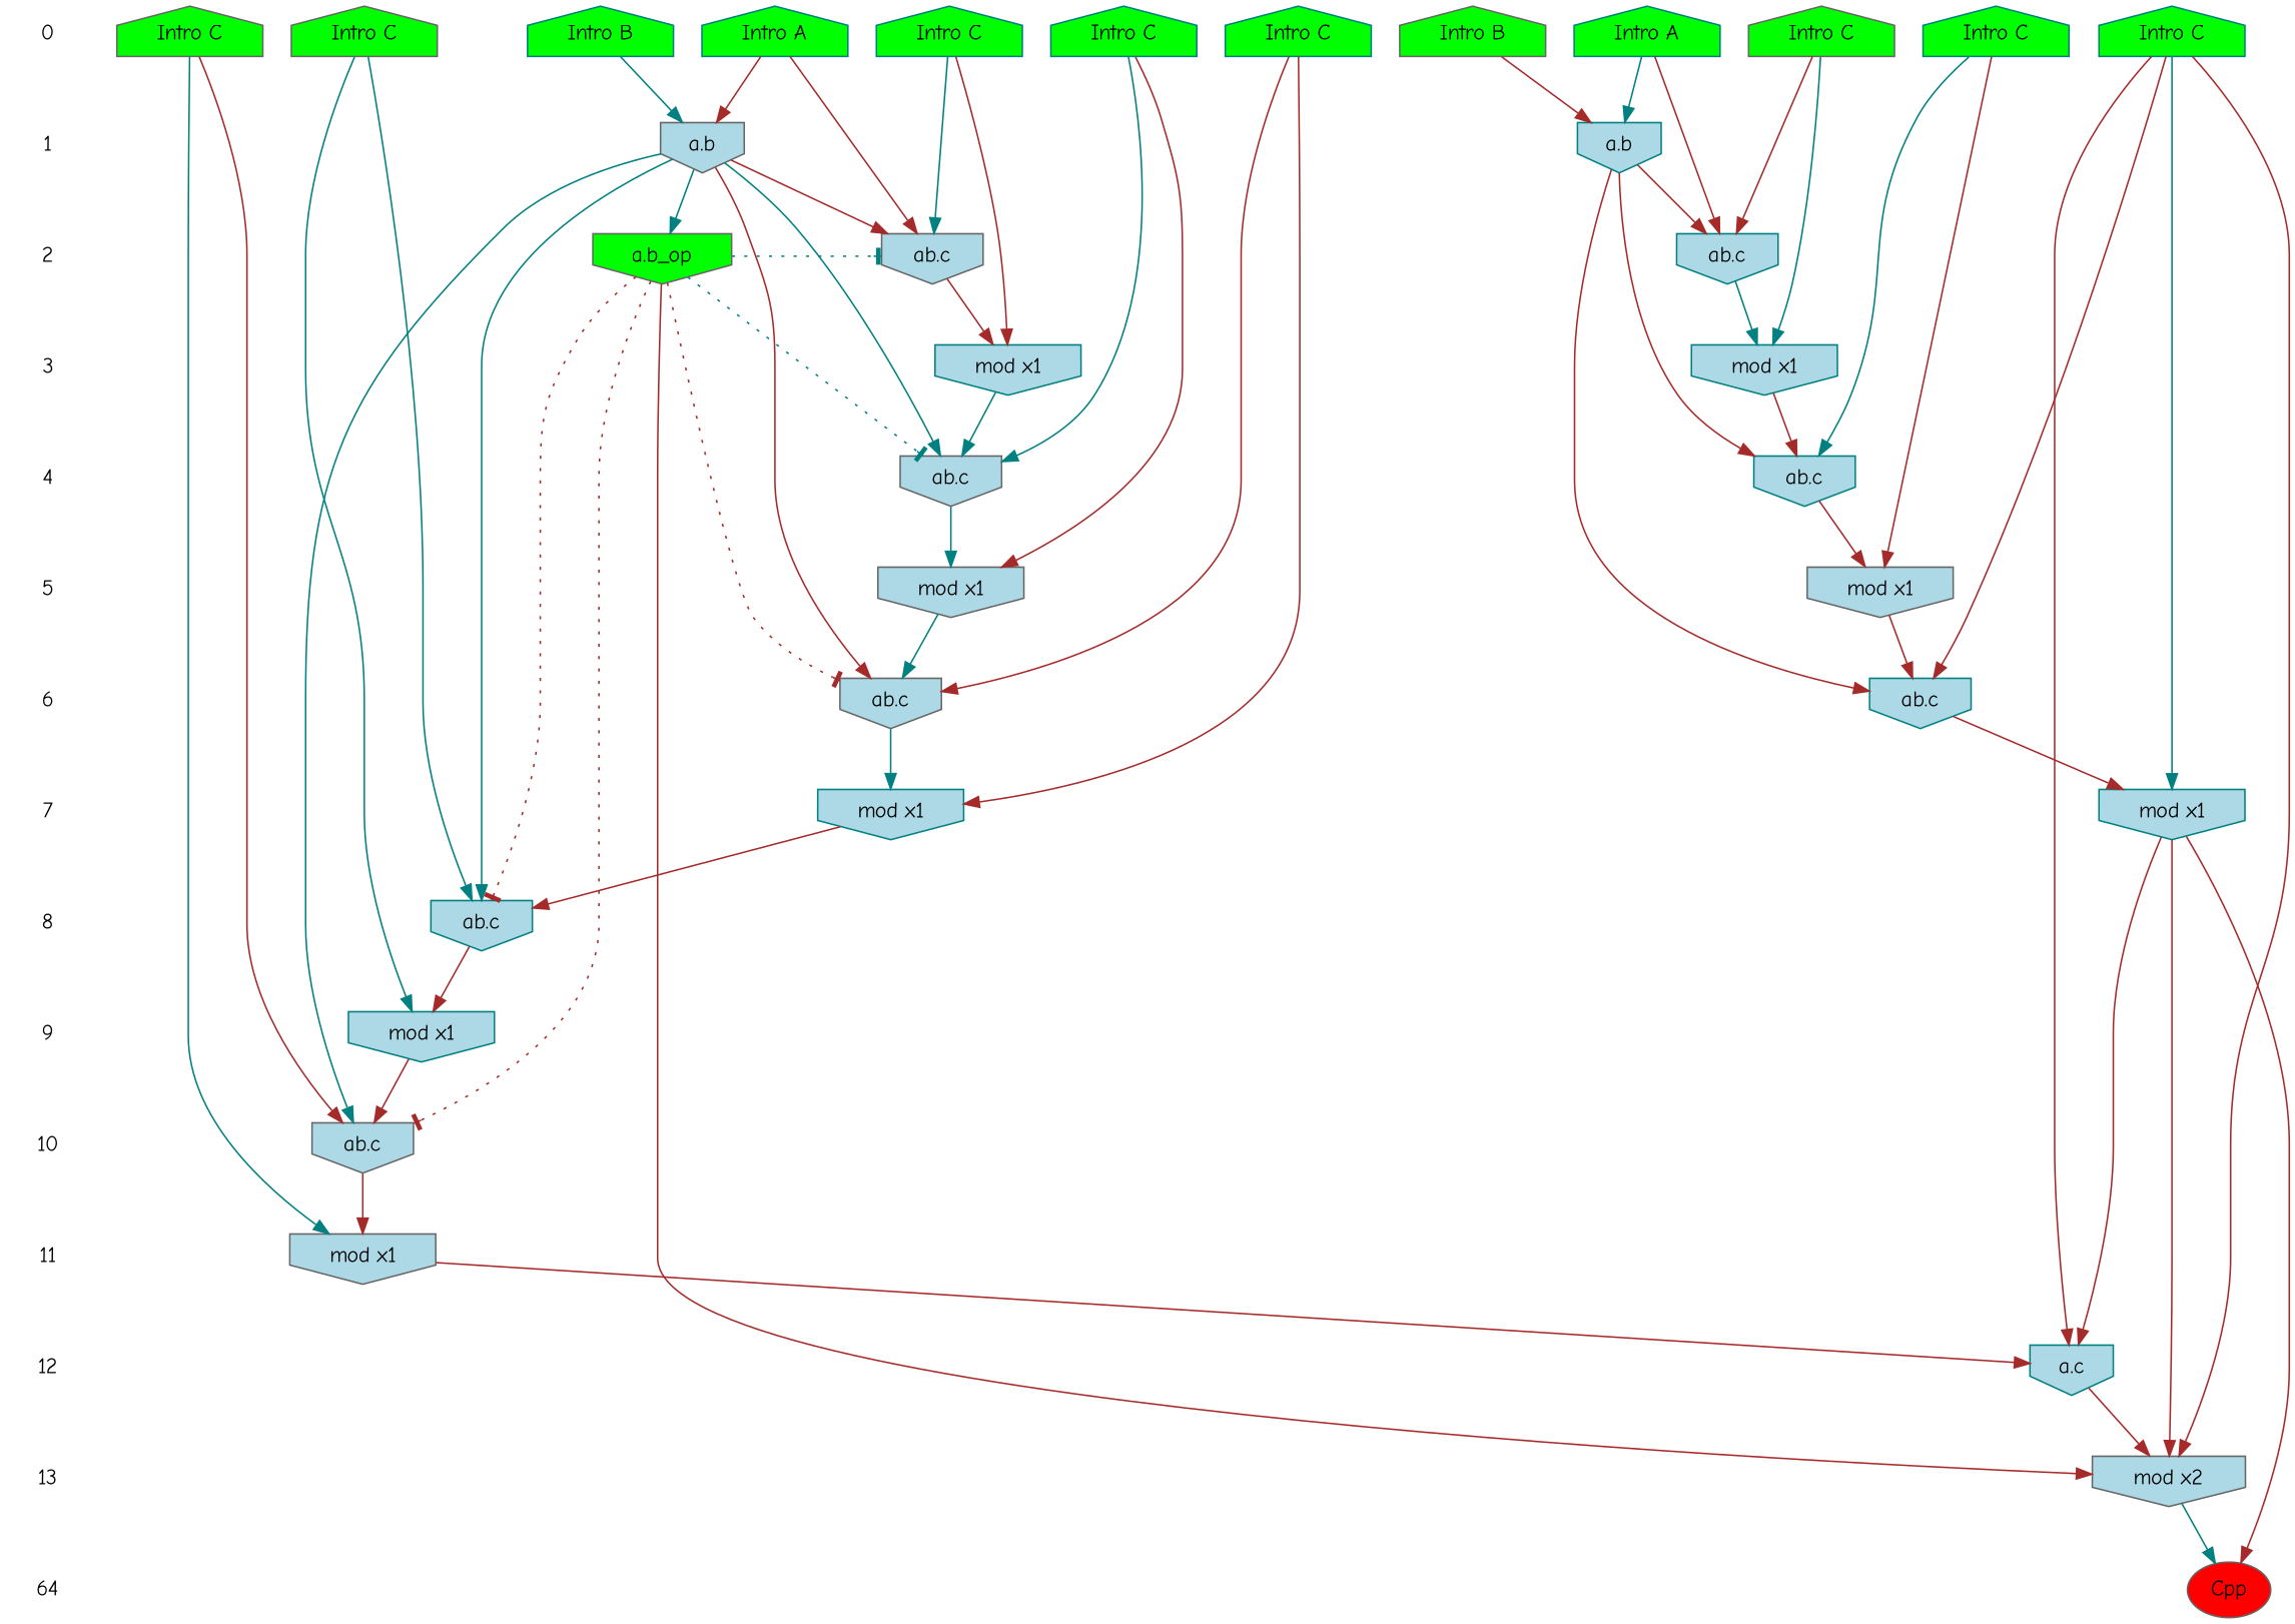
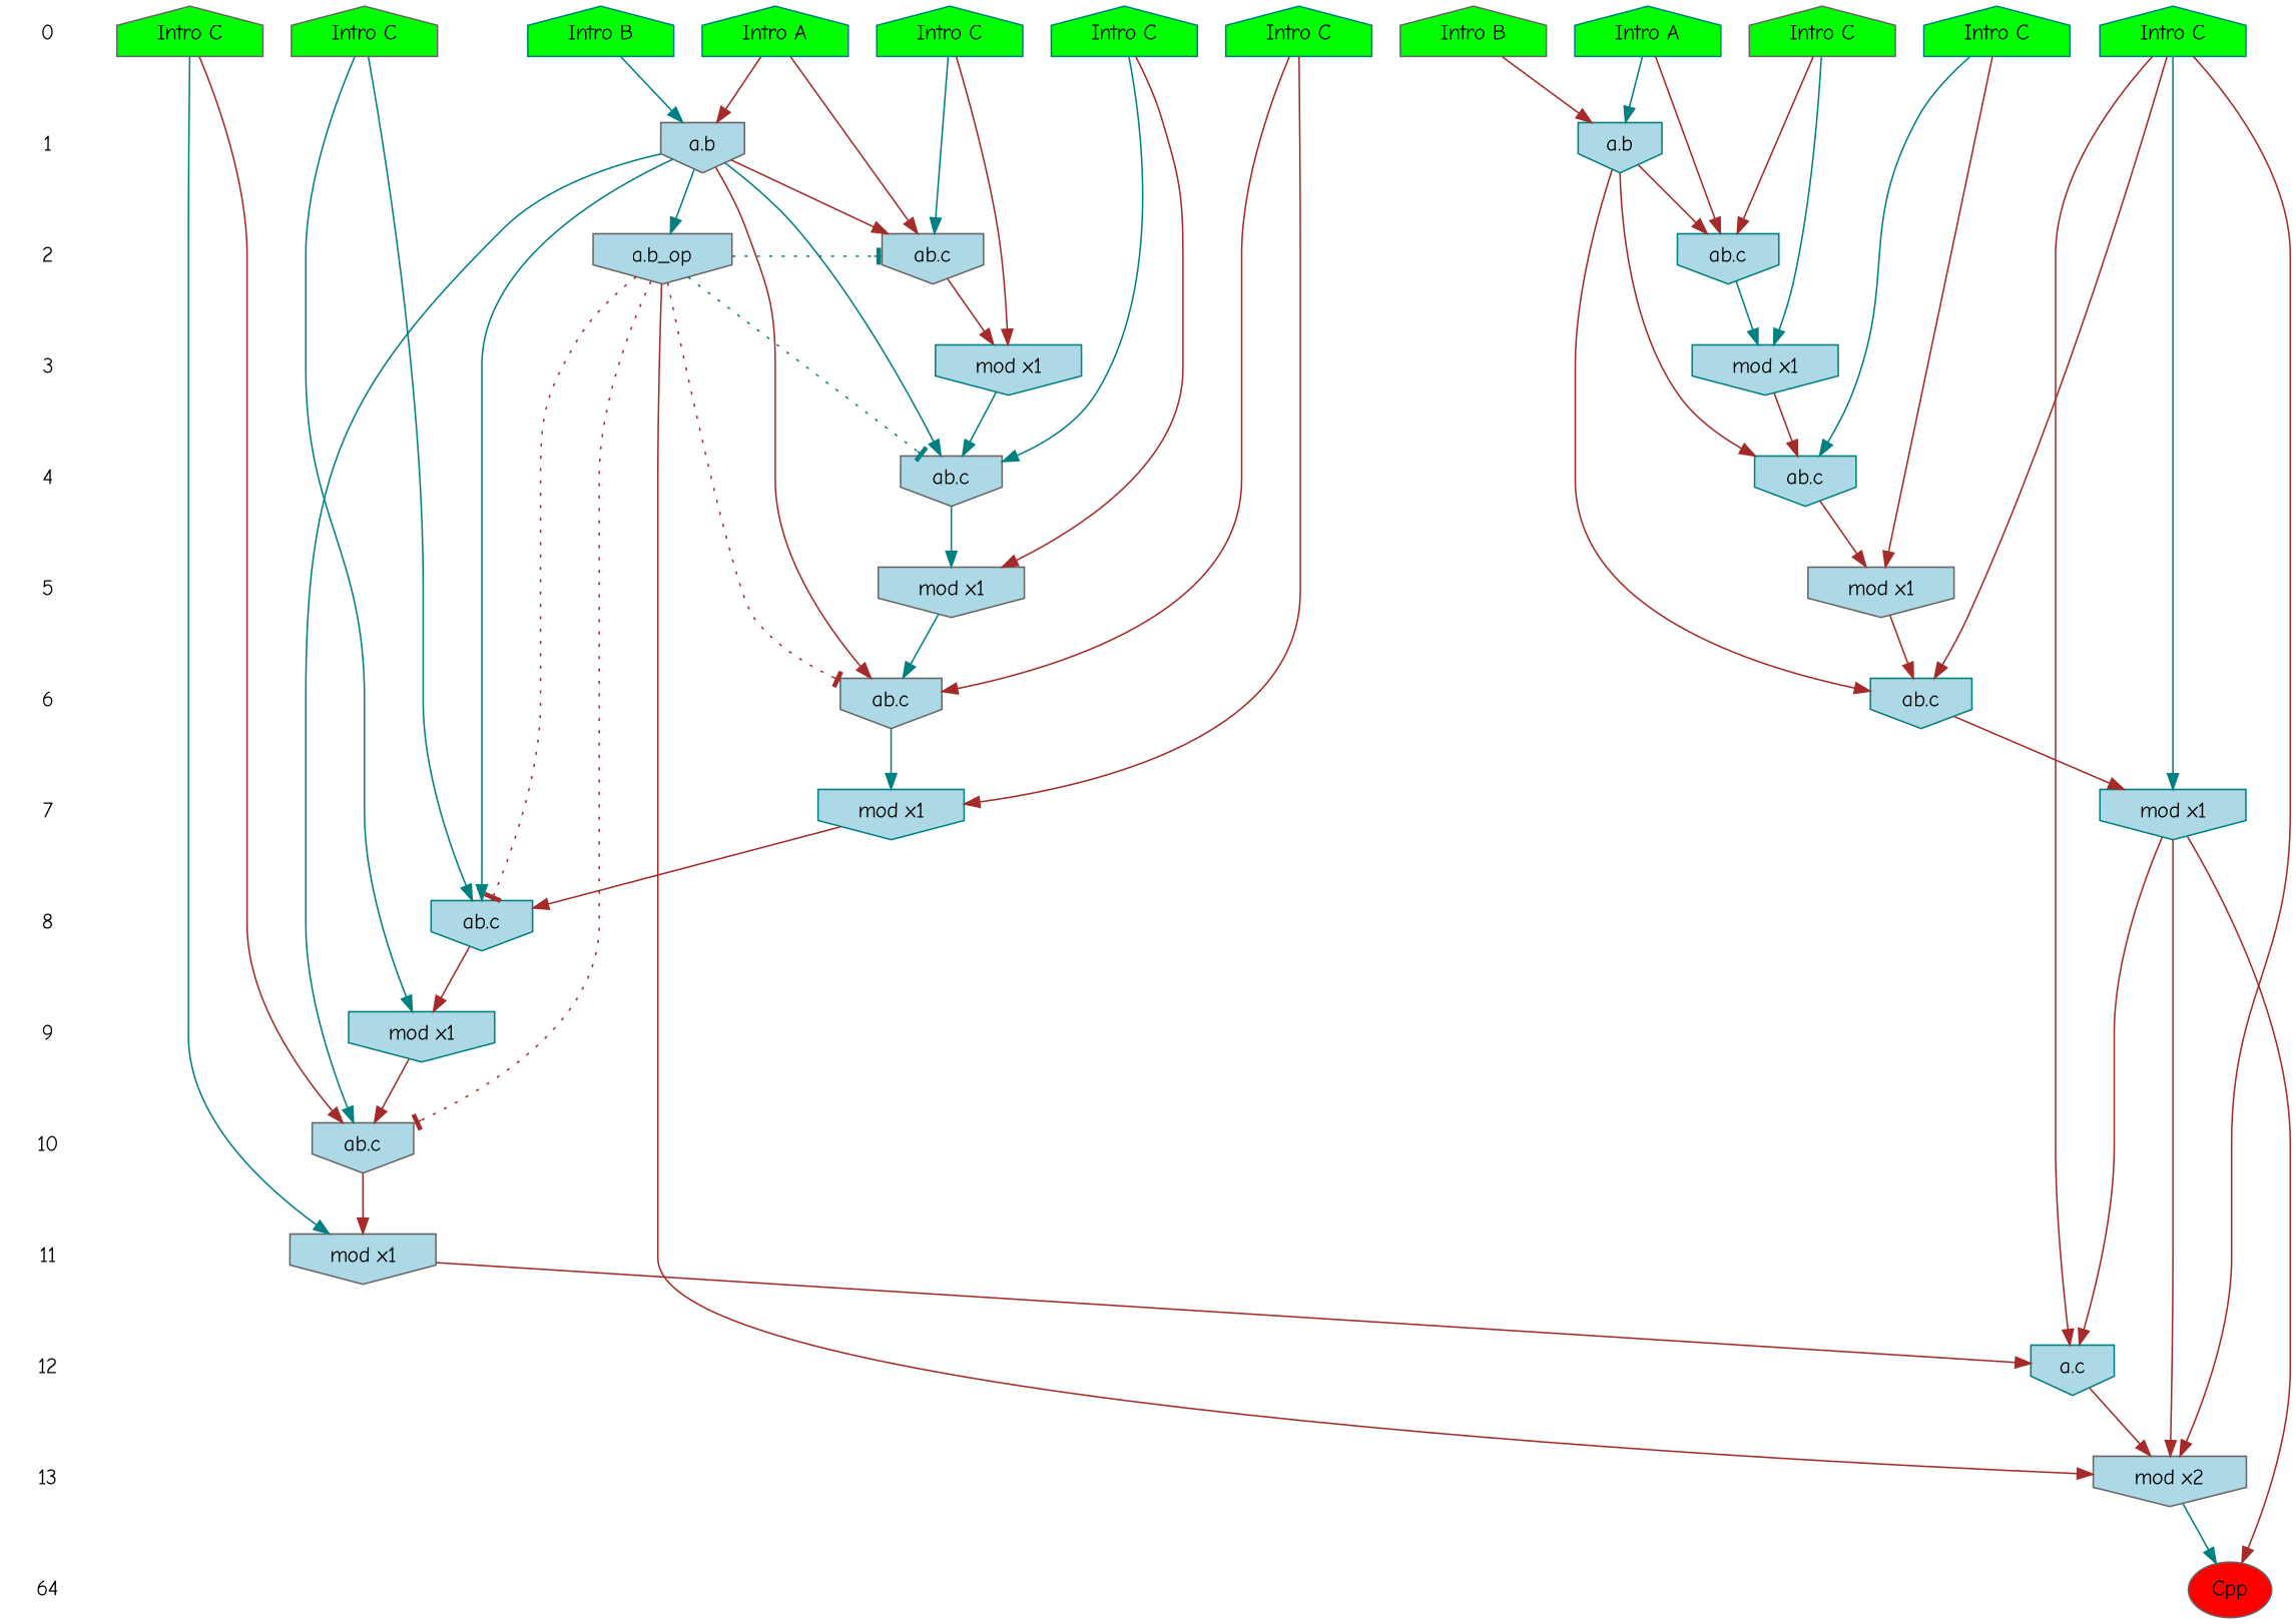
  digraph {
    fontname="Comic Neue"
    ranksep=.5
    node [color=teal fontname="Comic Neue" shape=invhouse fillcolor=lightblue style=filled]
    edge [fontname="Comic Neue" color=brown]
    0 [color=gray40 shape=plaintext fillcolor="" style=""]
    n2 [fillcolor=green label="Intro B" shape=house]
    n3 [fillcolor=green label="Intro A" shape=house]
    n4 [color=gray40 fillcolor=green label="Intro B" shape=house]
    n5 [fillcolor=green label="Intro A" shape=house]
    n6 [fillcolor=green label="Intro C" shape=house]
    n7 [color=gray40 fillcolor=green label="Intro C" shape=house]
    n8 [fillcolor=green label="Intro C" shape=house]
    n9 [fillcolor=green label="Intro C" shape=house]
    n10 [fillcolor=green label="Intro C" shape=house]
    n11 [color=gray40 fillcolor=green label="Intro C" shape=house]
    n12 [fillcolor=green label="Intro C" shape=house]
    n13 [color=gray40 fillcolor=green label="Intro C" shape=house]
    1 [shape=plaintext fillcolor="" style=""]
    n15 [color=gray40 label="a.b"]
    n16 [label="a.b"]
    2 [color=gray40 shape=plaintext fillcolor="" style=""]
    n18 [color=gray40 label="ab.c"]
    n19 [label="ab.c"]
-   n20 [color=gray40 fillcolor=green label="a.b_op"]
+   n20 [color=gray40 label="a.b_op"]
    3 [shape=plaintext fillcolor="" style=""]
    n22 [label="mod x1"]
    n23 [label="mod x1"]
    4 [shape=plaintext fillcolor="" style=""]
    n25 [color=gray40 label="ab.c"]
    n26 [label="ab.c"]
    5 [color=gray40 shape=plaintext fillcolor="" style=""]
    n28 [color=gray40 label="mod x1"]
    n29 [color=gray40 label="mod x1"]
    6 [color=gray40 shape=plaintext fillcolor="" style=""]
    n31 [color=gray40 label="ab.c"]
    n32 [label="ab.c"]
    7 [color=gray40 shape=plaintext fillcolor="" style=""]
    n34 [label="mod x1"]
    n35 [label="mod x1"]
    8 [color=gray40 shape=plaintext fillcolor="" style=""]
    n37 [label="ab.c"]
    9 [color=gray40 shape=plaintext fillcolor="" style=""]
    n39 [label="mod x1"]
    10 [color=gray40 shape=plaintext fillcolor="" style=""]
    n41 [color=gray40 label="ab.c"]
    11 [shape=plaintext fillcolor="" style=""]
    n43 [color=gray40 label="mod x1"]
    12 [shape=plaintext fillcolor="" style=""]
    n45 [label="a.c"]
    13 [color=gray40 shape=plaintext fillcolor="" style=""]
    n47 [color=gray40 label="mod x2"]
    n48 [label=64 shape=plaintext fillcolor="" style=""]
    n49 [color=gray40 fillcolor=red label=Cpp shape=""]
    subgraph sub_1 {
      rank=same
      0
      n2
      n3
      n4
      n5
      n6
      n7
      n8
      n9
      n10
      n11
      n12
      n13
    }
    subgraph sub_2 {
      rank=same
      1
      n15
      n16
    }
    subgraph sub_3 {
      rank=same
      2
      n18
      n19
      n20
    }
    subgraph sub_4 {
      rank=same
      3
      n22
      n23
    }
    subgraph sub_5 {
      rank=same
      4
      n25
      n26
    }
    subgraph sub_6 {
      rank=same
      5
      n28
      n29
    }
    subgraph sub_7 {
      rank=same
      6
      n31
      n32
    }
    subgraph sub_8 {
      rank=same
      7
      n34
      n35
    }
    subgraph sub_9 {
      rank=same
      8
      n37
    }
    subgraph sub_10 {
      rank=same
      9
      n39
    }
    subgraph sub_11 {
      rank=same
      10
      n41
    }
    subgraph sub_12 {
      rank=same
      11
      n43
    }
    subgraph sub_13 {
      rank=same
      12
      n45
    }
    subgraph sub_14 {
      rank=same
      13
      n47
    }
    subgraph sub_15 {
      rank=same
      n48
      n49
    }
    0 -> 1 [style=invis color=""]
    n2 -> n15 [color=teal]
    n3 -> n15
    n3 -> n18
    n4 -> n16
    n5 -> n16 [color=teal]
    n5 -> n19
    n6 -> n31
    n6 -> n34
    n7 -> n41
    n7 -> n43 [color=teal]
    n8 -> n18 [color=teal]
    n8 -> n22
    n9 -> n32
    n9 -> n35 [color=teal]
    n9 -> n45
    n9 -> n47
    n10 -> n26 [color=teal]
    n10 -> n29
    n11 -> n19
    n11 -> n23 [color=teal]
    n12 -> n25 [color=teal]
    n12 -> n28
    n13 -> n37 [color=teal]
    n13 -> n39 [color=teal]
    1 -> 2 [style=invis color=""]
    n15 -> n18
    n15 -> n20 [color=teal]
    n15 -> n25 [color=teal]
    n15 -> n31
    n15 -> n37 [color=teal]
    n15 -> n41 [color=teal]
    n16 -> n19
    n16 -> n26
    n16 -> n32
    2 -> 3 [style=invis color=""]
    n18 -> n22
    n19 -> n23 [color=teal]
    n20 -> n18 [arrowhead=tee color=teal style=dotted]
    n20 -> n25 [arrowhead=tee color=teal style=dotted]
    n20 -> n31 [arrowhead=tee style=dotted]
    n20 -> n37 [arrowhead=tee style=dotted]
    n20 -> n41 [arrowhead=tee style=dotted]
    n20 -> n47
    3 -> 4 [style=invis color=""]
    n22 -> n25 [color=teal]
    n23 -> n26
    4 -> 5 [style=invis color=""]
    n25 -> n28 [color=teal]
    n26 -> n29
    5 -> 6 [style=invis color=""]
    n28 -> n31 [color=teal]
    n29 -> n32
    6 -> 7 [style=invis color=""]
    n31 -> n34 [color=teal]
    n32 -> n35
    7 -> 8 [style=invis color=""]
    n34 -> n37
    n35 -> n45
    n35 -> n47
    n35 -> n49
    8 -> 9 [style=invis color=""]
    n37 -> n39
    9 -> 10 [style=invis color=""]
    n39 -> n41
    10 -> 11 [style=invis color=""]
    n41 -> n43
    11 -> 12 [style=invis color=""]
    n43 -> n45
    12 -> 13 [style=invis color=""]
    n45 -> n47
    13 -> n48 [style=invis color=""]
    n47 -> n49 [color=teal]
  }
